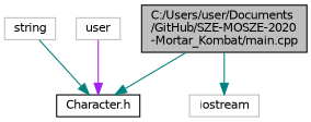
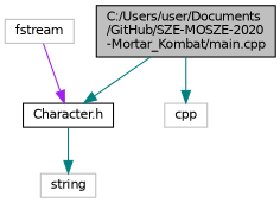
  digraph {
    node [color=grey75 fillcolor=white fontname=Helvetica fontsize=10 shape=record style=filled]
    edge [color=teal fontname=Helvetica fontsize=10 labelfontname=Helvetica labelfontsize=10 style=solid]
    n1 [color=black fillcolor=grey75 fontcolor=black height=0.2 label="C:/Users/user/Documents\l/GitHub/SZE-MOSZE-2020\l-Mortar_Kombat/main.cpp" width=0.4]
    n2 [color=black height=0.2 label="Character.h" width=0.4]
-   n3 [height=0.2 label=iostream width=0.4]
+   n3 [height=0.2 label=cpp width=0.4]
    n4 [height=0.2 label=string width=0.4]
-   n5 [height=0.2 label=user width=0.4]
+   n5 [height=0.2 label=fstream width=0.4]
    n1 -> n2
    n1 -> n3
-   n4 -> n2
+   n2 -> n4
    n5 -> n2 [color=purple]
  }
